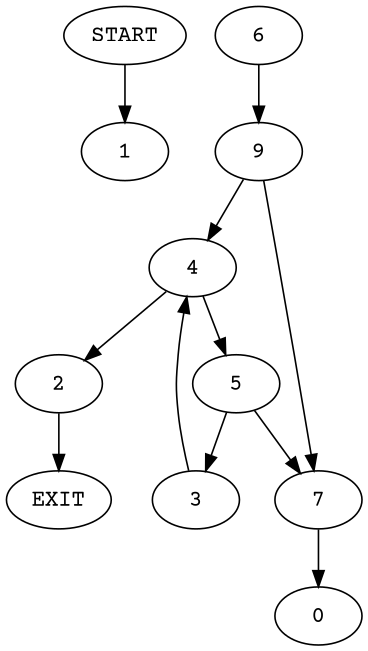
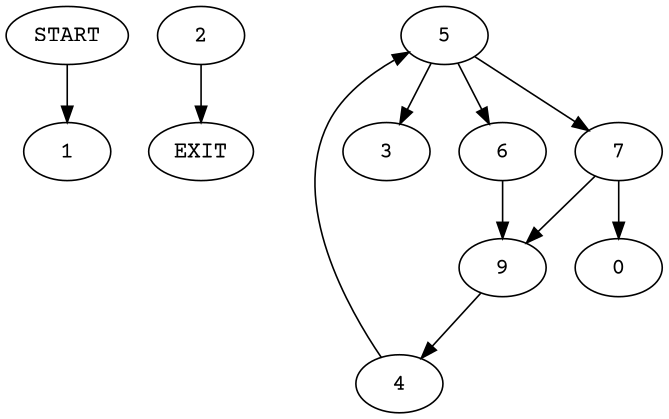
  digraph {
    fontname="Courier Prime"
    node [fontname="Courier Prime"]
    edge [fontname="Courier Prime"]
    n1 [label=START]
    1
    n3 [label=EXIT]
    2
    3
    4
    5
    6
    7
    9
    n11 [label=0]
    n1 -> 1
    2 -> n3
-   3 -> 4
-   4 -> 2
    4 -> 5
    5 -> 3
+   5 -> 6
    5 -> 7
    6 -> 9
-   9 -> 7
+   7 -> 9
    7 -> n11
    9 -> 4
  }
